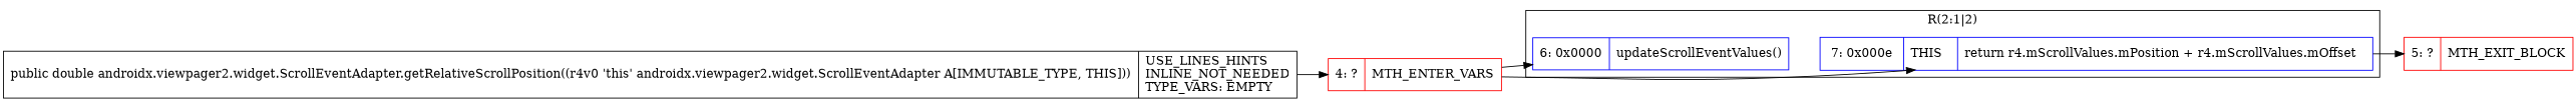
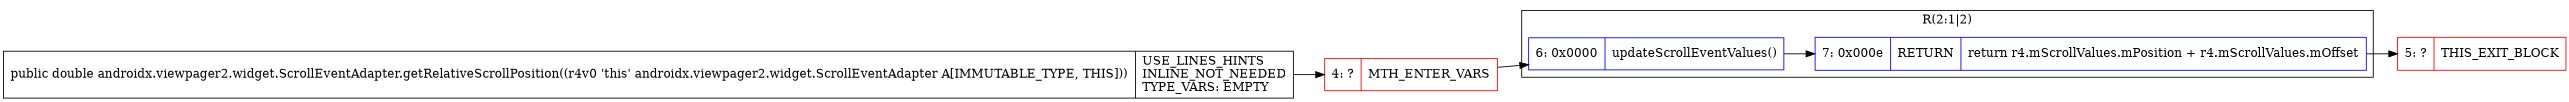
  digraph {
    rankdir=LR
    node [color=blue shape=record]
    n1 [label="{6\:\ 0x0000|updateScrollEventValues()\l}"]
-   n2 [label="{7\:\ 0x000e|THIS\l|return r4.mScrollValues.mPosition + r4.mScrollValues.mOffset\l}"]
-   n3 [color=red label="{5\:\ ?|MTH_EXIT_BLOCK\l}"]
+   n2 [label="{7\:\ 0x000e|RETURN\l|return r4.mScrollValues.mPosition + r4.mScrollValues.mOffset\l}"]
+   n3 [color=red label="{5\:\ ?|THIS_EXIT_BLOCK\l}"]
    n4 [color=red label="{4\:\ ?|MTH_ENTER_VARS\l}"]
    n5 [label="{public double androidx.viewpager2.widget.ScrollEventAdapter.getRelativeScrollPosition((r4v0 'this' androidx.viewpager2.widget.ScrollEventAdapter A[IMMUTABLE_TYPE, THIS]))  | USE_LINES_HINTS\lINLINE_NOT_NEEDED\lTYPE_VARS: EMPTY\l}" color=""]
    subgraph cluster_1 {
      label="R(2:1|2)"
      n1
      n2
    }
-   n4 -> n2
+   n1 -> n2
    n2 -> n3
    n4 -> n1
    n5 -> n4
  }
